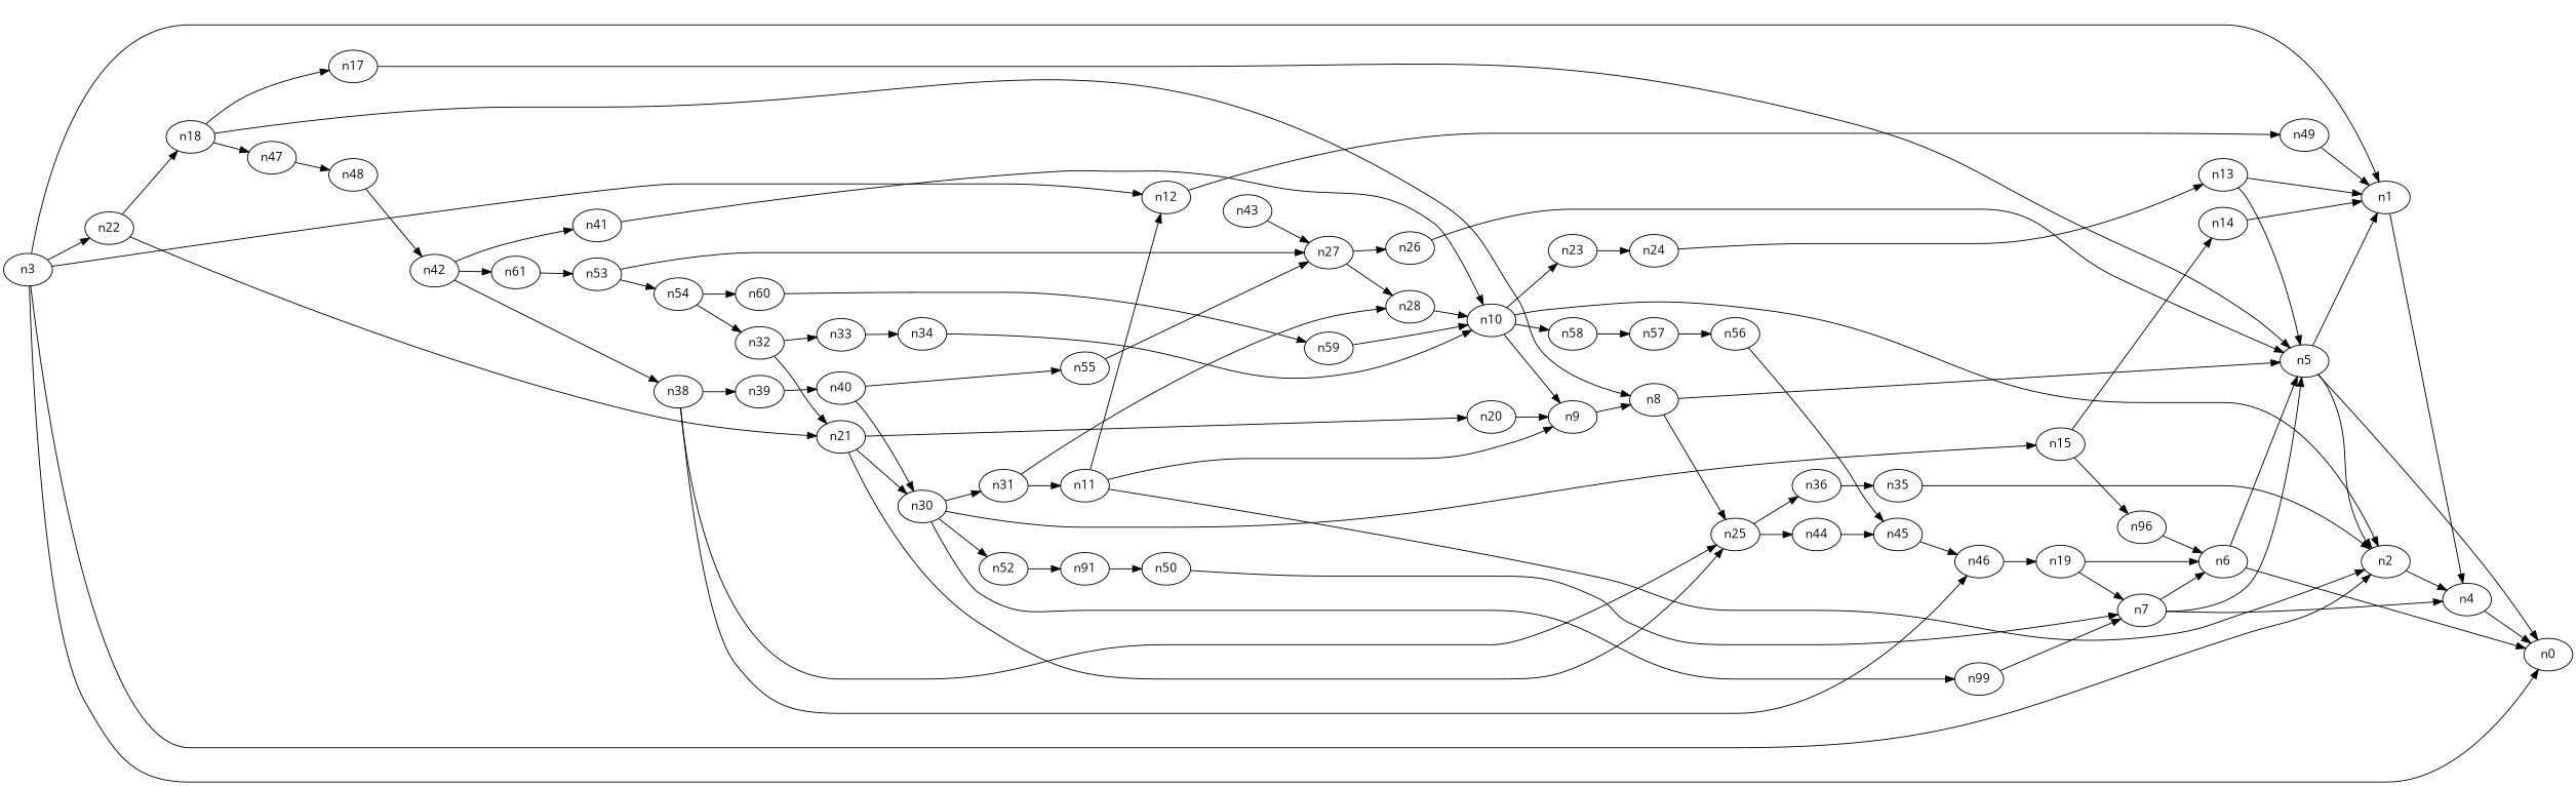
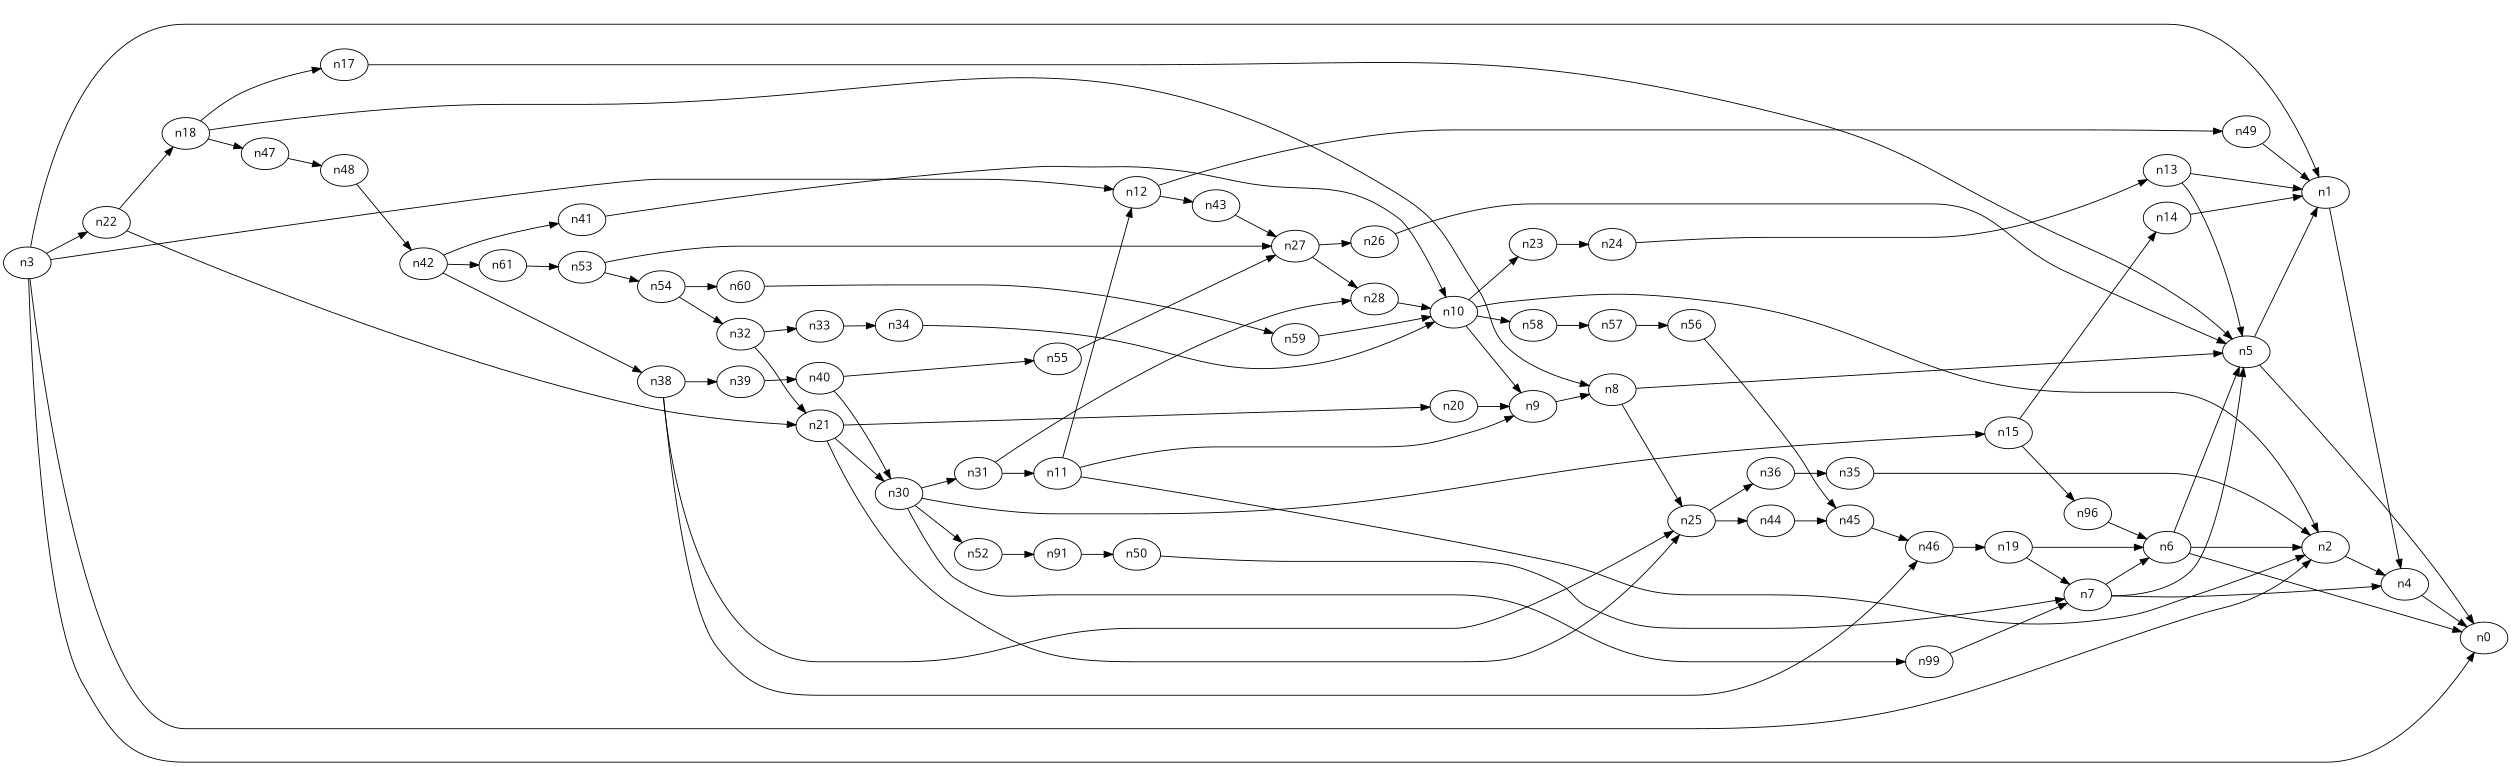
  digraph {
    fontname="Open Sans"
    rankdir=LR
    node [fontname="Open Sans"]
    edge [fontname="Open Sans"]
    n1
    n4
    n0
    n2
    n3
    n12
    n22
    n43
    n49
    n18
    n21
    n27
    n8
    n17
    n47
    n25
    n20
    n30
    n5
    n6
    n7
    n36
    n44
    n35
    n45
    n9
    n10
    n23
    n58
    n24
    n57
    n13
    n56
    n11
    n26
    n28
    n14
    n15
    n16 [label=n96]
    n48
    n42
    n19
    n29 [label=n99]
    n31
    n52
    n51 [label=n91]
    n46
    n50
    n32
    n33
    n34
    n38
    n39
    n40
    n55
    n41
    n61
    n53
    n54
    n60
    n59
    n1 -> n4
    n4 -> n0
    n2 -> n4
    n3 -> n1
    n3 -> n0
    n3 -> n2
    n3 -> n12
    n3 -> n22
+   n12 -> n43
    n12 -> n49
    n22 -> n18
    n22 -> n21
    n43 -> n27
    n49 -> n1
    n18 -> n8
    n18 -> n17
    n18 -> n47
    n21 -> n25
    n21 -> n20
    n21 -> n30
    n27 -> n26
    n27 -> n28
    n8 -> n25
    n8 -> n5
    n17 -> n5
    n47 -> n48
    n25 -> n36
    n25 -> n44
    n20 -> n9
    n30 -> n15
    n30 -> n29
    n30 -> n31
    n30 -> n52
    n5 -> n1
    n5 -> n0
-   n5 -> n2
+   n6 -> n2
    n6 -> n0
    n6 -> n5
    n7 -> n4
    n7 -> n5
    n7 -> n6
    n36 -> n35
    n44 -> n45
    n35 -> n2
    n45 -> n46
    n9 -> n8
    n10 -> n2
    n10 -> n9
    n10 -> n23
    n10 -> n58
    n23 -> n24
    n58 -> n57
    n24 -> n13
    n57 -> n56
    n13 -> n1
    n13 -> n5
    n56 -> n45
    n11 -> n2
    n11 -> n12
    n11 -> n9
    n26 -> n5
    n28 -> n10
    n14 -> n1
    n15 -> n14
    n15 -> n16
    n16 -> n6
    n48 -> n42
    n42 -> n38
    n42 -> n41
    n42 -> n61
    n19 -> n6
    n19 -> n7
    n29 -> n7
    n31 -> n11
    n31 -> n28
    n52 -> n51
    n51 -> n50
    n46 -> n19
    n50 -> n7
    n32 -> n21
    n32 -> n33
    n33 -> n34
    n34 -> n10
    n38 -> n25
    n38 -> n46
    n38 -> n39
    n39 -> n40
    n40 -> n30
    n40 -> n55
    n55 -> n27
    n41 -> n10
    n61 -> n53
    n53 -> n27
    n53 -> n54
    n54 -> n32
    n54 -> n60
    n60 -> n59
    n59 -> n10
  }
